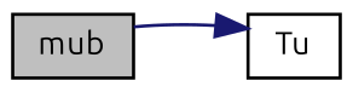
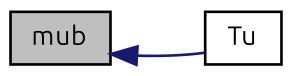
  digraph {
    rankdir=LR
    fontname=Ubuntu
    node [color=black fontname=Ubuntu fontsize=10 shape=record]
    n1 [fillcolor=grey75 fontcolor=black height=0.2 label=mub style=filled width=0.4]
    n2 [height=0.2 label=Tu width=0.4]
-   n2 -> n1 [color=midnightblue dir=back fontname=Ubuntu fontsize=10 labelfontname=FreeSans labelfontsize=10 style=solid]
+   n1 -> n2 [color=midnightblue dir=back fontname=Ubuntu fontsize=10 labelfontname=FreeSans labelfontsize=10 style=solid]
  }
